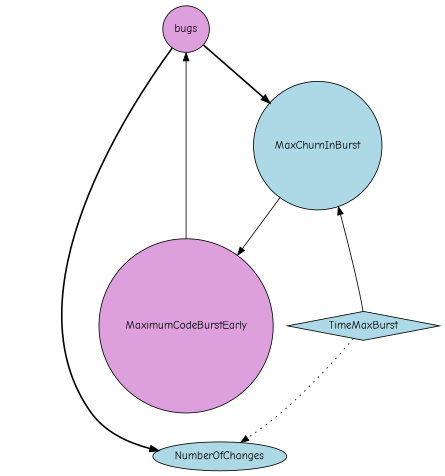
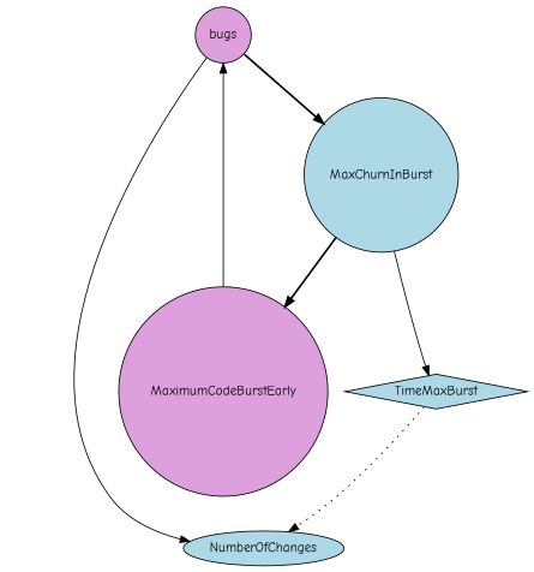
  digraph {
    fontname="Comic Neue"
    node [fillcolor=lightblue fontname="Comic Neue" shape=circle style=filled]
    edge [fontname="Comic Neue" style=solid]
    bugs [fillcolor=plum]
    NumberOfChanges [shape=ellipse]
    MaxChurnInBurst
    MaximumCodeBurstEarly [fillcolor=plum]
    TimeMaxBurst [shape=diamond]
-   bugs -> NumberOfChanges [style=bold]
+   bugs -> NumberOfChanges
    bugs -> MaxChurnInBurst [style=bold]
-   MaxChurnInBurst -> MaximumCodeBurstEarly
-   TimeMaxBurst -> MaxChurnInBurst
+   MaxChurnInBurst -> MaximumCodeBurstEarly [style=bold]
+   MaxChurnInBurst -> TimeMaxBurst
    MaximumCodeBurstEarly -> bugs
    TimeMaxBurst -> NumberOfChanges [style=dotted]
  }
